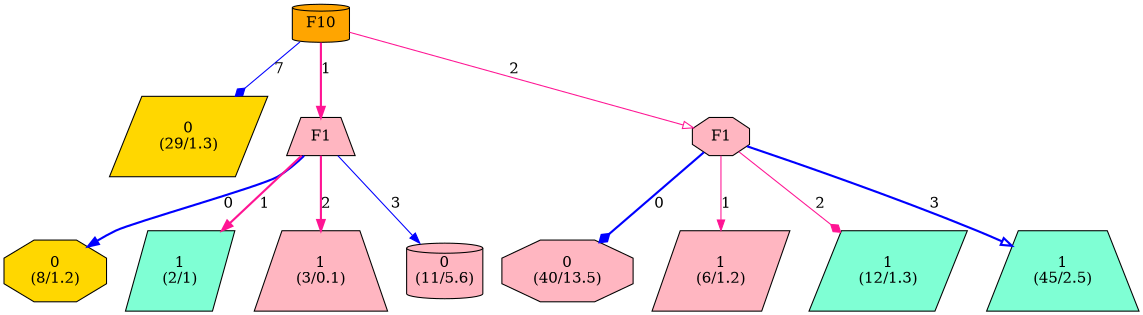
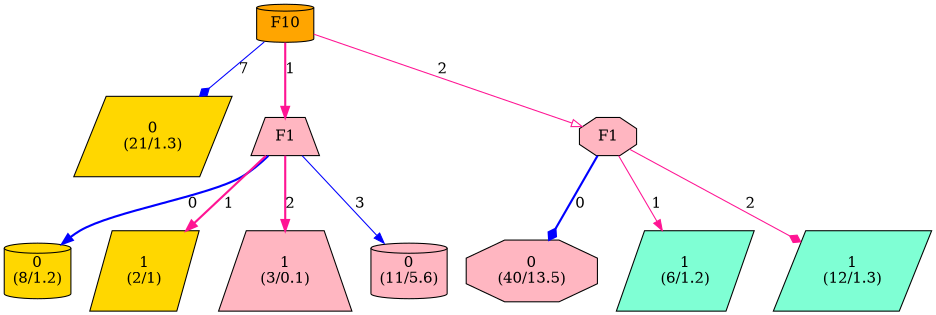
  digraph {
    node [fillcolor=lightpink shape=parallelogram style=filled]
    edge [arrowhead=normal color=deeppink style=bold]
    n1 [fillcolor=orange label="F10\n" shape=cylinder]
-   n2 [fillcolor=gold label="0\n(29/1.3)"]
+   n2 [fillcolor=gold label="0\n(21/1.3)"]
    n3 [label="F1\n" shape=trapezium]
    n4 [label="F1\n" shape=octagon]
-   n5 [fillcolor=gold label="0\n(8/1.2)" shape=octagon]
-   n6 [fillcolor=aquamarine label="1\n(2/1)"]
+   n5 [fillcolor=gold label="0\n(8/1.2)" shape=cylinder]
+   n6 [fillcolor=gold label="1\n(2/1)"]
    n7 [label="1\n(3/0.1)" shape=trapezium]
    n8 [label="0\n(11/5.6)" shape=cylinder]
    n9 [label="0\n(40/13.5)" shape=octagon]
-   n10 [label="1\n(6/1.2)"]
+   n10 [fillcolor=aquamarine label="1\n(6/1.2)"]
    n11 [fillcolor=aquamarine label="1\n(12/1.3)"]
-   n12 [fillcolor=aquamarine label="1\n(45/2.5)" shape=trapezium]
    n1 -> n2 [arrowhead=diamond color=blue label=7 style=solid]
    n1 -> n3 [label=1]
    n1 -> n4 [arrowhead=onormal label=2 style=solid]
    n3 -> n5 [color=blue label=0]
    n3 -> n6 [label=1]
    n3 -> n7 [label=2]
    n3 -> n8 [color=blue label=3 style=solid]
    n4 -> n9 [arrowhead=diamond color=blue label=0]
    n4 -> n10 [label=1 style=solid]
    n4 -> n11 [arrowhead=diamond label=2 style=solid]
-   n4 -> n12 [arrowhead=onormal color=blue label=3]
  }
